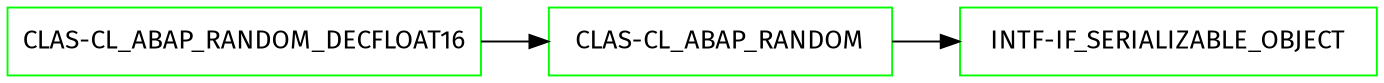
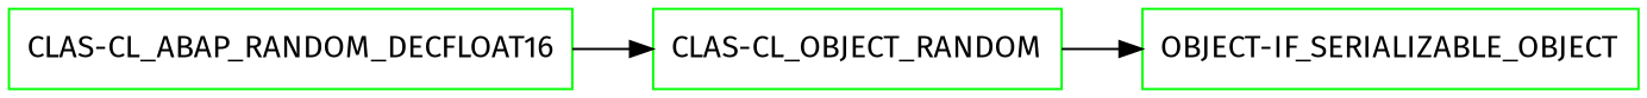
  digraph {
    fontname="Fira Sans"
    rankdir=LR
    node [color=green fontname="Fira Sans" shape=box]
    edge [fontname="Fira Sans"]
    "CLAS-CL_ABAP_RANDOM_DECFLOAT16"
-   "CLAS-CL_ABAP_RANDOM"
-   "INTF-IF_SERIALIZABLE_OBJECT"
+   "CLAS-CL_ABAP_RANDOM" [label="CLAS-CL_OBJECT_RANDOM"]
+   "INTF-IF_SERIALIZABLE_OBJECT" [label="OBJECT-IF_SERIALIZABLE_OBJECT"]
    "CLAS-CL_ABAP_RANDOM_DECFLOAT16" -> "CLAS-CL_ABAP_RANDOM"
    "CLAS-CL_ABAP_RANDOM" -> "INTF-IF_SERIALIZABLE_OBJECT"
  }
